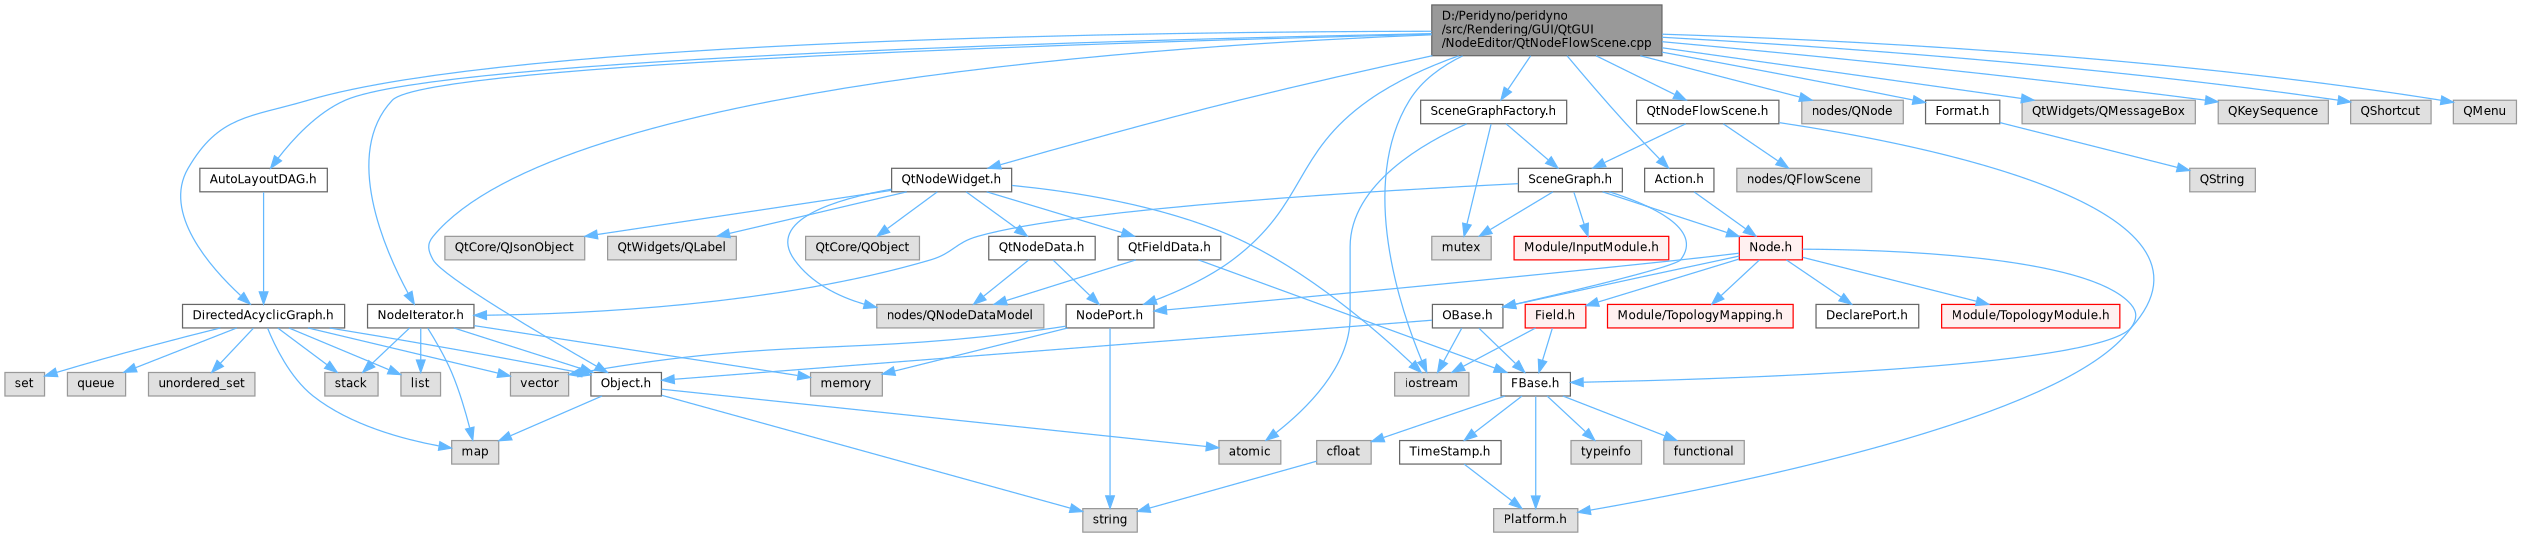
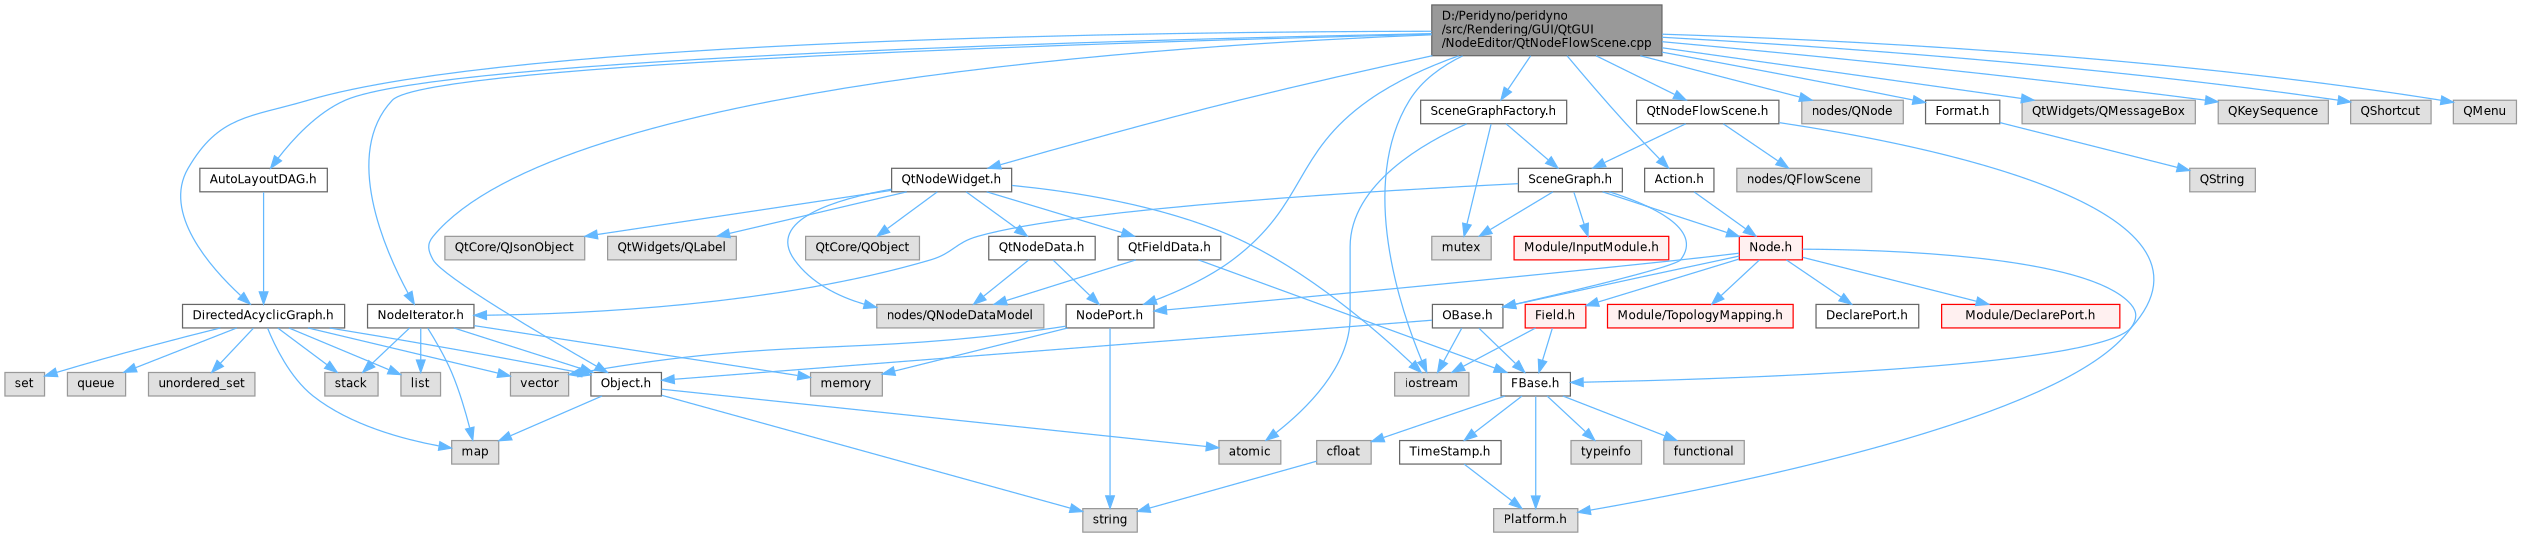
  digraph {
    node [color=grey60 fillcolor="#E0E0E0" fontname=Helvetica fontsize=10 shape=box style=filled]
    edge [color=steelblue1 fontname=Helvetica fontsize=10 labelfontname=Helvetica labelfontsize=10 style=solid]
    n1 [color=gray40 fillcolor=grey60 fontcolor=black height=0.2 label="D:/Peridyno/peridyno\l/src/Rendering/GUI/QtGUI\l/NodeEditor/QtNodeFlowScene.cpp" width=0.4]
    n2 [color=grey40 fillcolor=white height=0.2 label="QtNodeFlowScene.h" width=0.4]
    n3 [height=0.2 label=iostream width=0.4]
    n4 [color=grey40 fillcolor=white height=0.2 label="Object.h" width=0.4]
    n5 [color=grey40 fillcolor=white height=0.2 label="NodePort.h" width=0.4]
    n6 [color=grey40 fillcolor=white height=0.2 label="NodeIterator.h" width=0.4]
    n7 [color=grey40 fillcolor=white height=0.2 label="QtNodeWidget.h" width=0.4]
    n8 [height=0.2 label="nodes/QNode" width=0.4]
    n9 [color=grey40 fillcolor=white height=0.2 label="Format.h" width=0.4]
    n10 [color=grey40 fillcolor=white height=0.2 label="Action.h" width=0.4]
    n11 [color=grey40 fillcolor=white height=0.2 label="DirectedAcyclicGraph.h" width=0.4]
    n12 [color=grey40 fillcolor=white height=0.2 label="AutoLayoutDAG.h" width=0.4]
    n13 [color=grey40 fillcolor=white height=0.2 label="SceneGraphFactory.h" width=0.4]
    n14 [height=0.2 label="QtWidgets/QMessageBox" width=0.4]
    n15 [height=0.2 label=QKeySequence width=0.4]
    n16 [height=0.2 label=QShortcut width=0.4]
    n17 [height=0.2 label=QMenu width=0.4]
    n18 [height=0.2 label="nodes/QFlowScene" width=0.4]
    n19 [color=grey40 fillcolor=white height=0.2 label="SceneGraph.h" width=0.4]
    n20 [color=grey40 fillcolor=white height=0.2 label="FBase.h" width=0.4]
    n21 [height=0.2 label=string width=0.4]
    n22 [height=0.2 label=atomic width=0.4]
    n23 [height=0.2 label=map width=0.4]
    n24 [height=0.2 label=vector width=0.4]
    n25 [height=0.2 label=memory width=0.4]
    n26 [height=0.2 label=stack width=0.4]
    n27 [height=0.2 label=list width=0.4]
    n28 [height=0.2 label="QtCore/QObject" width=0.4]
    n29 [height=0.2 label="QtCore/QJsonObject" width=0.4]
    n30 [height=0.2 label="QtWidgets/QLabel" width=0.4]
    n31 [height=0.2 label="nodes/QNodeDataModel" width=0.4]
    n32 [color=grey40 fillcolor=white height=0.2 label="QtNodeData.h" width=0.4]
    n33 [color=grey40 fillcolor=white height=0.2 label="QtFieldData.h" width=0.4]
    n34 [height=0.2 label=QString width=0.4]
    n35 [color=red fillcolor="#FFF0F0" height=0.2 label="Node.h" width=0.4]
    n36 [height=0.2 label=set width=0.4]
    n37 [height=0.2 label=queue width=0.4]
    n38 [height=0.2 label=unordered_set width=0.4]
    n39 [height=0.2 label=mutex width=0.4]
    n40 [color=grey40 fillcolor=white height=0.2 label="OBase.h" width=0.4]
    n41 [color=red fillcolor="#FFF0F0" height=0.2 label="Module/InputModule.h" width=0.4]
    n42 [height=0.2 label="Platform.h" width=0.4]
    n43 [color=grey40 fillcolor=white height=0.2 label="TimeStamp.h" width=0.4]
    n44 [height=0.2 label=typeinfo width=0.4]
    n45 [height=0.2 label=functional width=0.4]
    n46 [height=0.2 label=cfloat width=0.4]
    n47 [color=red fillcolor="#FFF0F0" height=0.2 label="Field.h" width=0.4]
    n48 [color=grey40 fillcolor=white height=0.2 label="DeclarePort.h" width=0.4]
-   n49 [color=red fillcolor="#FFF0F0" height=0.2 label="Module/TopologyModule.h" width=0.4]
+   n49 [color=red fillcolor="#FFF0F0" height=0.2 label="Module/DeclarePort.h" width=0.4]
    n50 [color=red fillcolor="#FFF0F0" height=0.2 label="Module/TopologyMapping.h" width=0.4]
    n1 -> n2
    n1 -> n3
    n1 -> n4
    n1 -> n5
    n1 -> n6
    n1 -> n7
    n1 -> n8
    n1 -> n9
    n1 -> n10
    n1 -> n11
    n1 -> n12
    n1 -> n13
    n1 -> n14
    n1 -> n15
    n1 -> n16
    n1 -> n17
    n2 -> n18
    n2 -> n19
    n2 -> n20
    n4 -> n21
    n4 -> n22
    n4 -> n23
    n5 -> n21
    n5 -> n24
    n5 -> n25
    n6 -> n4
    n6 -> n23
    n6 -> n25
    n6 -> n26
    n6 -> n27
    n7 -> n3
    n7 -> n28
    n7 -> n29
    n7 -> n30
    n7 -> n31
    n7 -> n32
    n7 -> n33
    n9 -> n34
    n10 -> n35
    n11 -> n4
    n11 -> n23
    n11 -> n24
    n11 -> n26
    n11 -> n27
    n11 -> n36
    n11 -> n37
    n11 -> n38
    n12 -> n11
    n13 -> n19
    n13 -> n22
    n13 -> n39
    n19 -> n6
    n19 -> n35
    n19 -> n39
    n19 -> n40
    n19 -> n41
    n20 -> n42
    n20 -> n43
    n20 -> n44
    n20 -> n45
    n20 -> n46
    n32 -> n5
    n32 -> n31
    n33 -> n20
    n33 -> n31
    n35 -> n5
    n35 -> n40
    n35 -> n42
    n35 -> n47
    n35 -> n48
    n35 -> n49
    n35 -> n50
    n40 -> n3
    n40 -> n4
    n40 -> n20
    n43 -> n42
    n46 -> n21
    n47 -> n3
    n47 -> n20
  }
